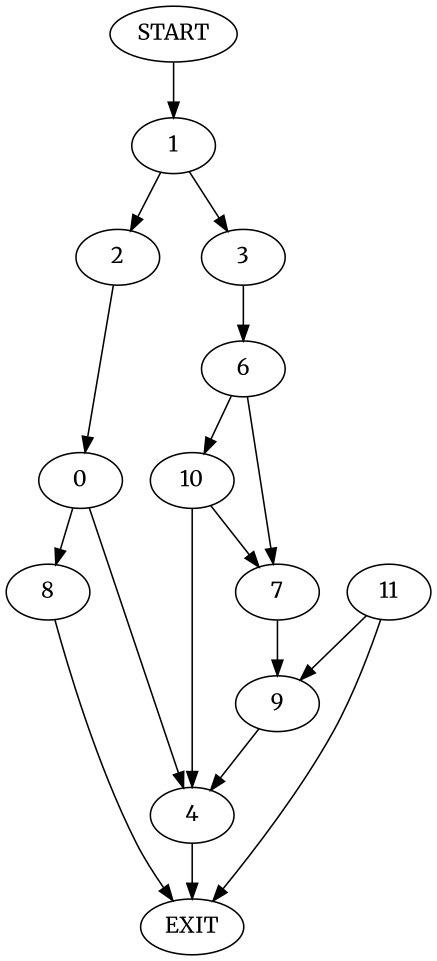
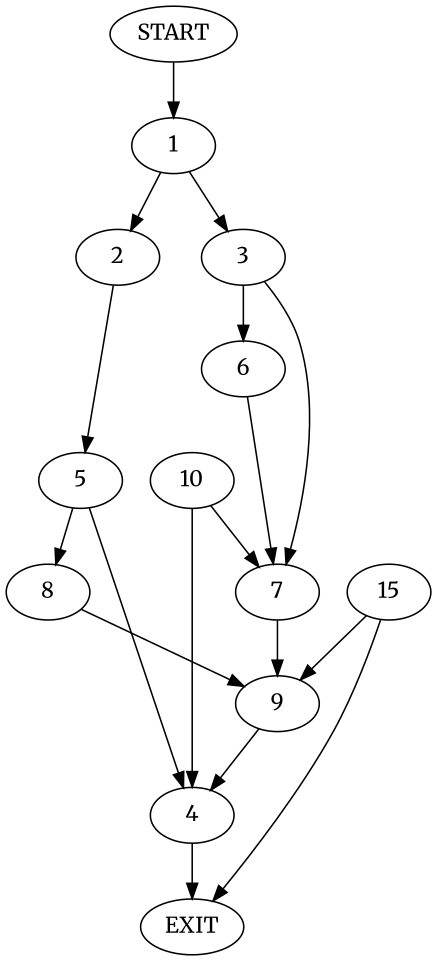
  digraph {
    fontname=Merriweather
    node [fontname=Merriweather]
    edge [fontname=Merriweather]
    n1 [label=START]
    1
    2
    3
    n5 [label=EXIT]
-   5 [label=0]
+   5
    6
    7
    4
    8
    10
    9
-   11
+   11 [label=15]
    n1 -> 1
    1 -> 2
    1 -> 3
    2 -> 5
    3 -> 6
+   3 -> 7
    5 -> 4
    5 -> 8
    6 -> 7
-   6 -> 10
    7 -> 9
    4 -> n5
-   8 -> n5
+   8 -> 9
    10 -> 7
    10 -> 4
    9 -> 4
    11 -> n5
    11 -> 9
  }
